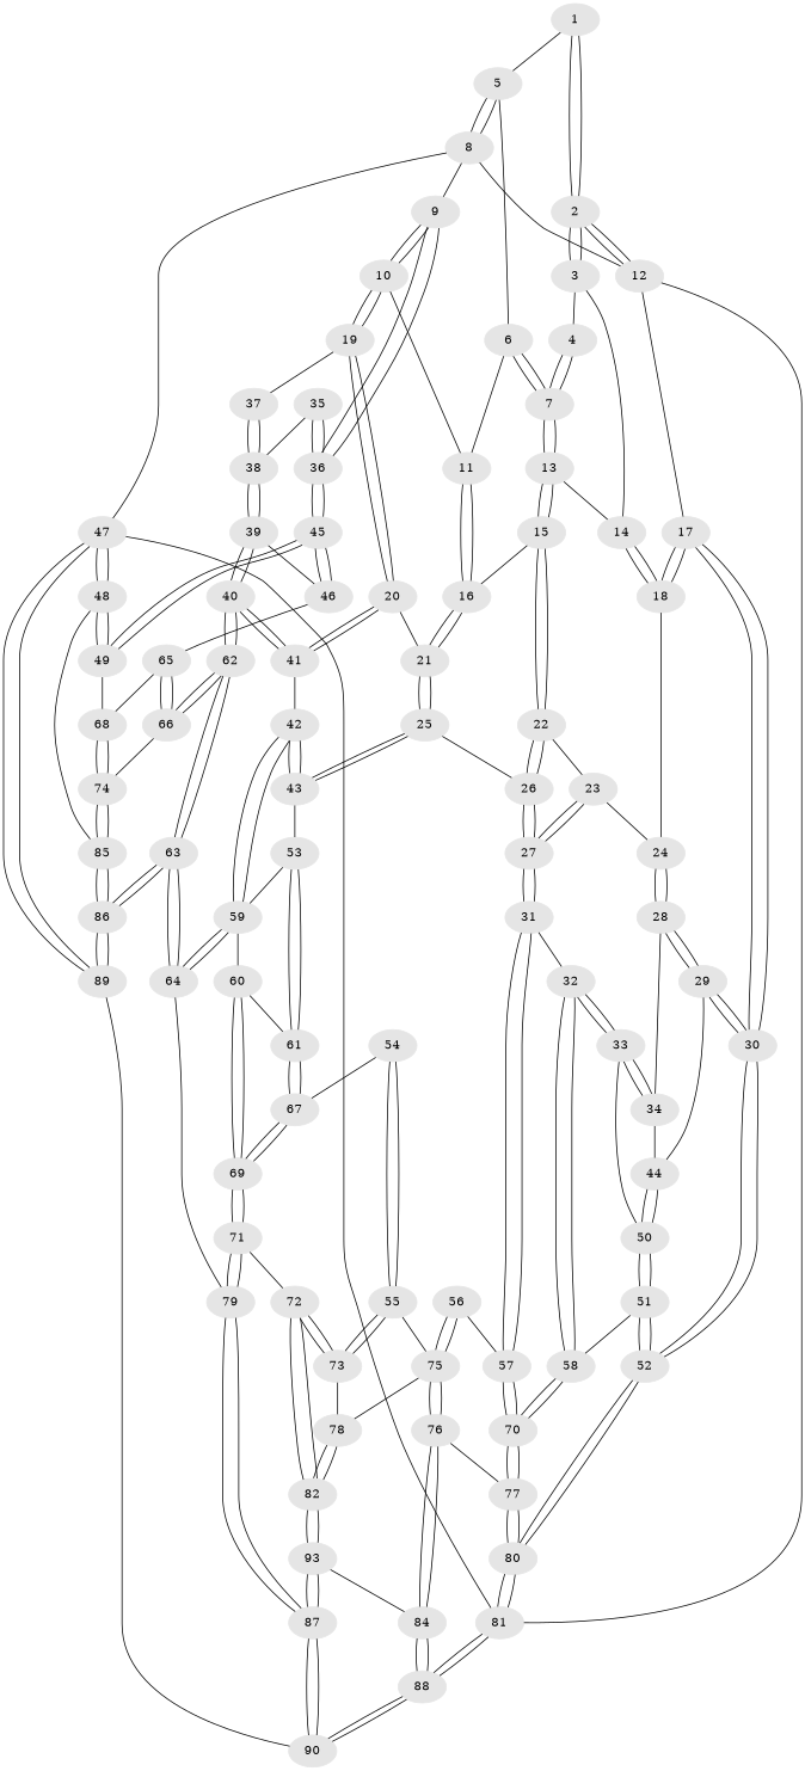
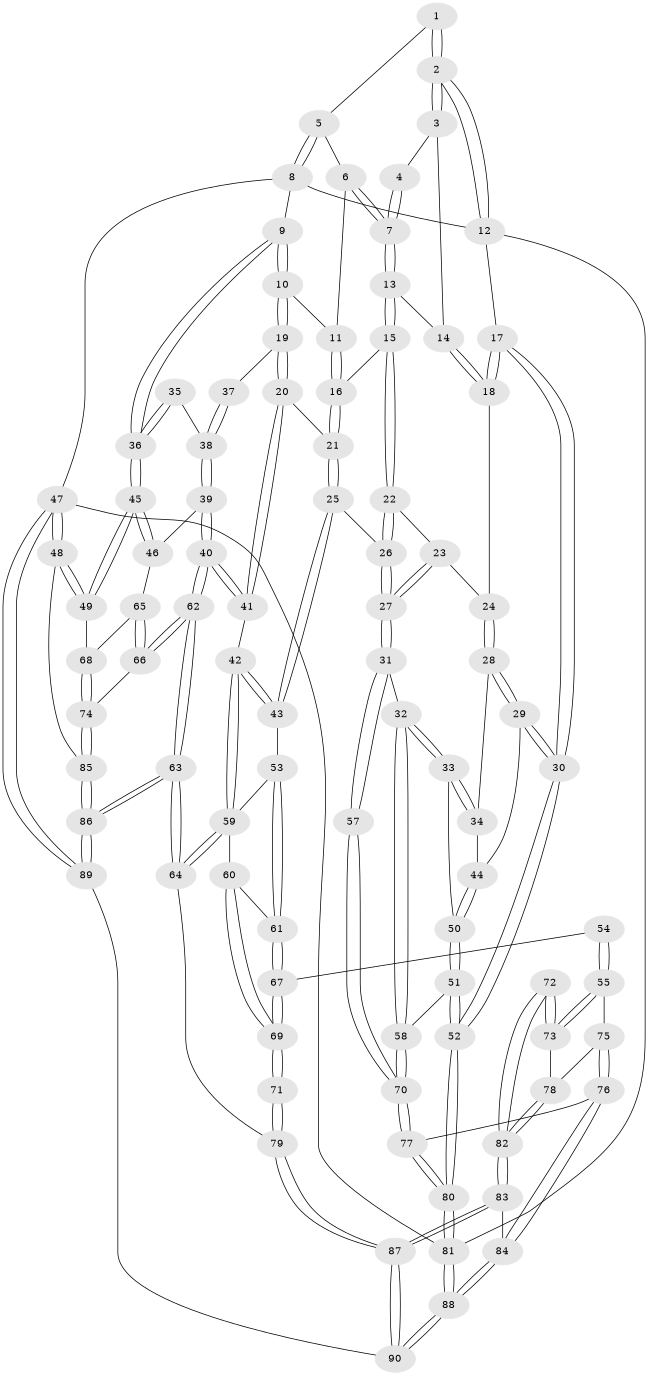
  graph {
    node [color=gray90 style=filled]
    1
    2
    5
    3
    12
    6
    8
    4
    14
    17
    81
    7
    18
    13
    11
    9
    47
    16
    15
    10
    36
    48
    89
    19
    45
    20
    37
    21
    30
    88
    22
    24
    23
    26
    25
    52
    28
    41
    38
    42
    43
    27
    31
    29
    34
    53
    32
    57
    44
    50
    80
    33
    58
    70
    51
    35
    39
    46
    49
    40
    62
    65
    63
    66
    59
    60
    64
    61
    68
    85
    90
    86
    74
    54
    55
    67
    73
    75
    69
-   56
    78
    76
    77
    79
    71
    87
    72
    82
-   83 [label=93]
+   83
    84
    1 -- 2
    1 -- 2
    1 -- 5
    2 -- 3
    2 -- 3
    2 -- 12
    2 -- 12
    5 -- 6
    5 -- 8
    5 -- 8
    3 -- 4
    3 -- 14
    12 -- 17
    12 -- 81
    6 -- 7
    6 -- 7
    6 -- 11
    8 -- 12
    8 -- 9
    8 -- 47
    4 -- 7
    4 -- 7
    14 -- 18
    14 -- 18
    17 -- 18
    17 -- 18
    17 -- 30
    17 -- 30
    81 -- 88
    81 -- 88
    7 -- 13
    7 -- 13
    18 -- 24
    13 -- 14
    13 -- 15
    13 -- 15
    11 -- 16
    11 -- 16
    9 -- 10
    9 -- 10
    9 -- 36
    9 -- 36
    47 -- 81
    47 -- 48
    47 -- 48
    47 -- 89
    47 -- 89
    16 -- 21
    16 -- 21
    15 -- 16
    15 -- 22
    15 -- 22
    10 -- 11
    10 -- 19
    10 -- 19
    36 -- 45
    36 -- 45
    48 -- 49
    48 -- 49
    48 -- 85
    89 -- 90
    19 -- 20
    19 -- 20
    19 -- 37
    45 -- 46
    45 -- 46
    45 -- 49
    45 -- 49
    20 -- 21
    20 -- 41
    20 -- 41
    37 -- 38
    37 -- 38
    21 -- 25
    21 -- 25
    30 -- 52
    30 -- 52
    88 -- 90
    88 -- 90
    22 -- 23
    22 -- 26
    22 -- 26
    24 -- 28
    24 -- 28
    23 -- 24
    23 -- 27
    23 -- 27
    26 -- 27
    26 -- 27
    25 -- 26
    25 -- 43
    25 -- 43
    52 -- 80
    52 -- 80
    28 -- 29
    28 -- 29
    28 -- 34
    41 -- 42
    38 -- 39
    38 -- 39
    42 -- 43
    42 -- 43
    42 -- 59
    42 -- 59
    43 -- 53
    27 -- 31
    27 -- 31
    31 -- 32
    31 -- 57
    31 -- 57
    29 -- 30
    29 -- 30
    29 -- 44
    34 -- 44
    53 -- 59
    53 -- 61
    53 -- 61
    32 -- 33
    32 -- 33
    32 -- 58
    32 -- 58
    57 -- 70
    57 -- 70
    44 -- 50
    44 -- 50
    50 -- 51
    50 -- 51
    80 -- 81
    80 -- 81
    33 -- 34
    33 -- 34
    33 -- 50
    58 -- 70
    58 -- 70
    70 -- 77
    70 -- 77
    51 -- 52
    51 -- 52
    51 -- 58
    35 -- 36
    35 -- 36
    35 -- 38
    39 -- 46
    39 -- 40
    39 -- 40
    46 -- 65
    49 -- 68
    40 -- 41
    40 -- 41
    40 -- 62
    40 -- 62
    62 -- 63
    62 -- 63
    62 -- 66
    62 -- 66
    65 -- 66
    65 -- 66
    65 -- 68
    63 -- 64
    63 -- 64
    63 -- 86
    63 -- 86
    66 -- 74
    59 -- 60
    59 -- 64
    59 -- 64
    60 -- 61
    60 -- 69
    60 -- 69
    64 -- 79
    61 -- 67
    61 -- 67
    68 -- 74
    68 -- 74
    85 -- 86
    85 -- 86
    86 -- 89
    86 -- 89
    74 -- 85
    74 -- 85
    54 -- 55
    54 -- 55
    54 -- 67
    55 -- 73
    55 -- 73
    55 -- 75
    67 -- 69
    67 -- 69
    73 -- 78
    75 -- 78
    75 -- 76
    75 -- 76
    69 -- 71
    69 -- 71
-   56 -- 57
-   56 -- 75
-   56 -- 75
    78 -- 82
    78 -- 82
    76 -- 77
    76 -- 84
    76 -- 84
    77 -- 80
    77 -- 80
    79 -- 87
    79 -- 87
    71 -- 79
    71 -- 79
-   71 -- 72
    87 -- 90
    87 -- 90
    72 -- 73
    72 -- 73
    72 -- 82
    72 -- 82
    82 -- 83
    82 -- 83
    83 -- 87
    83 -- 87
    83 -- 84
    84 -- 88
    84 -- 88
  }
